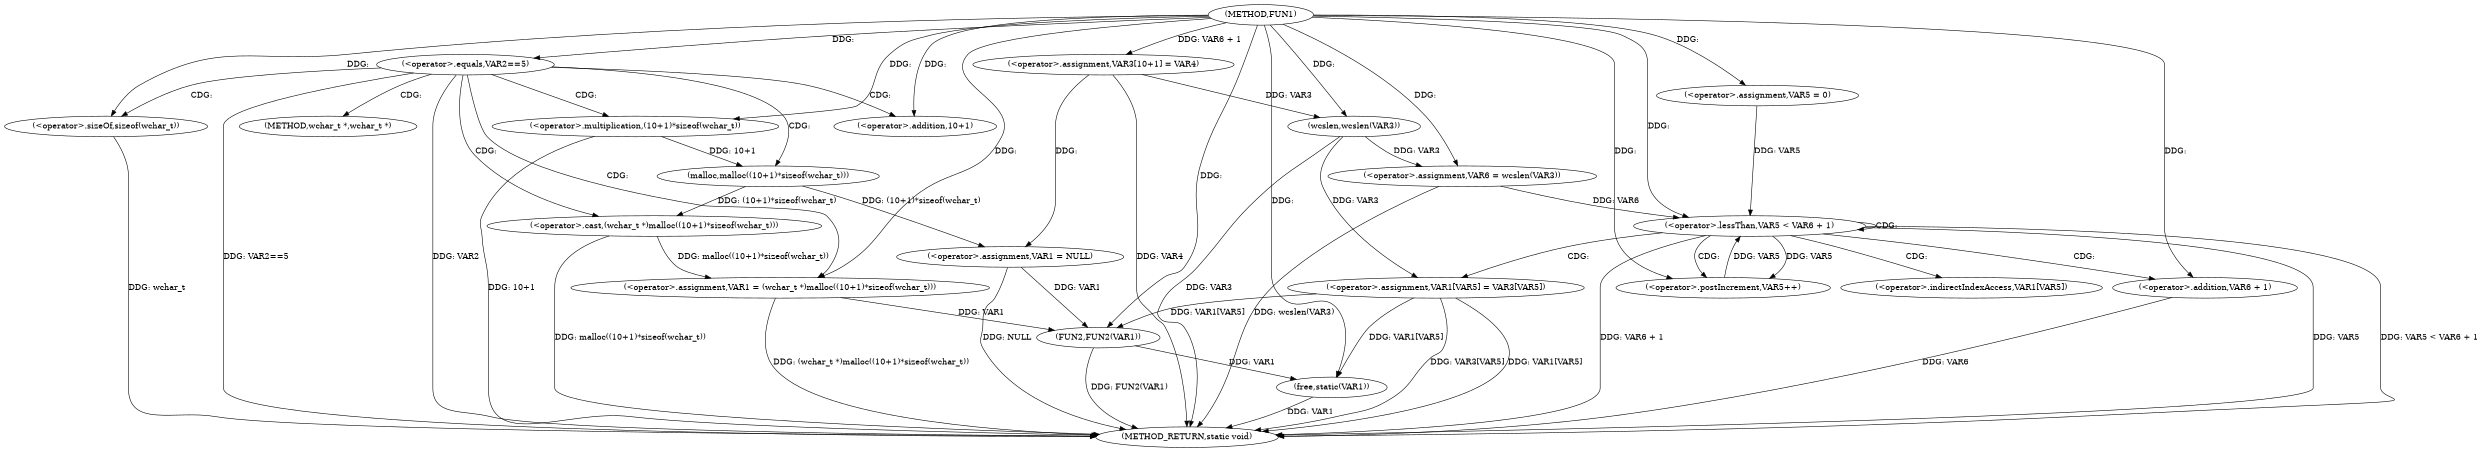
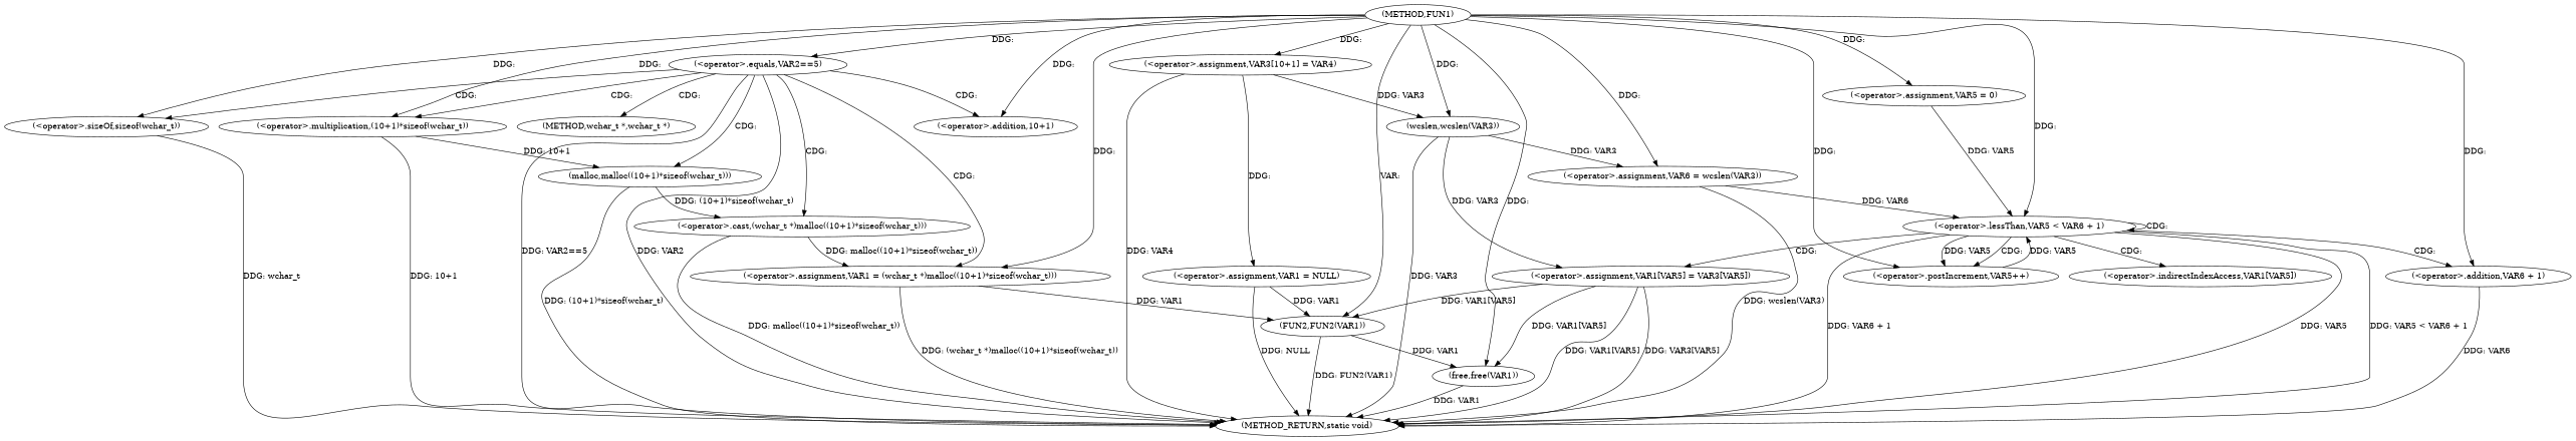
  digraph {
    n1 [label="(METHOD,FUN1)"]
    n2 [label="(<operator>.equals,VAR2==5)"]
    n3 [label="(<operator>.assignment,VAR1 = (wchar_t *)malloc((10+1)*sizeof(wchar_t)))"]
    n4 [label="(<operator>.multiplication,(10+1)*sizeof(wchar_t))"]
    n5 [label="(<operator>.addition,10+1)"]
    n6 [label="(<operator>.sizeOf,sizeof(wchar_t))"]
    n7 [label="(<operator>.assignment,VAR3[10+1] = VAR4)"]
    n8 [label="(<operator>.assignment,VAR6 = wcslen(VAR3))"]
    n9 [label="(wcslen,wcslen(VAR3))"]
    n10 [label="(<operator>.assignment,VAR5 = 0)"]
    n11 [label="(<operator>.lessThan,VAR5 < VAR6 + 1)"]
    n12 [label="(<operator>.addition,VAR6 + 1)"]
    n13 [label="(<operator>.postIncrement,VAR5++)"]
    n14 [label="(FUN2,FUN2(VAR1))"]
-   n15 [label="(free,static(VAR1))"]
+   n15 [label="(free,free(VAR1))"]
    n16 [label="(<operator>.assignment,VAR1 = NULL)"]
    n17 [label="(METHOD_RETURN,static void)"]
    n18 [label="(<operator>.cast,(wchar_t *)malloc((10+1)*sizeof(wchar_t)))"]
    n19 [label="(malloc,malloc((10+1)*sizeof(wchar_t)))"]
    n20 [label="(METHOD,wchar_t *,wchar_t *)"]
    n21 [label="(<operator>.assignment,VAR1[VAR5] = VAR3[VAR5])"]
    n22 [label="(<operator>.indirectIndexAccess,VAR1[VAR5])"]
    n1 -> n2 [label="DDG: "]
    n1 -> n3 [label="DDG: "]
    n1 -> n4 [label="DDG: "]
    n1 -> n5 [label="DDG: "]
    n1 -> n6 [label="DDG: "]
-   n1 -> n7 [label="DDG: VAR6 + 1"]
+   n1 -> n7 [label="DDG: "]
    n1 -> n8 [label="DDG: "]
    n1 -> n9 [label="DDG: "]
    n1 -> n10 [label="DDG: "]
    n1 -> n11 [label="DDG: "]
    n1 -> n12 [label="DDG: "]
    n1 -> n13 [label="DDG: "]
-   n1 -> n14 [label="DDG: "]
+   n1 -> n14 [label="VAR: "]
    n1 -> n15 [label="DDG: "]
    n2 -> n3 [label="CDG: "]
    n2 -> n4 [label="CDG: "]
    n2 -> n5 [label="CDG: "]
    n2 -> n6 [label="CDG: "]
    n2 -> n17 [label="DDG: VAR2"]
    n2 -> n17 [label="DDG: VAR2==5"]
    n2 -> n18 [label="CDG: "]
    n2 -> n19 [label="CDG: "]
    n2 -> n20 [label="CDG: "]
    n3 -> n14 [label="DDG: VAR1"]
    n3 -> n17 [label="DDG: (wchar_t *)malloc((10+1)*sizeof(wchar_t))"]
    n4 -> n17 [label="DDG: 10+1"]
    n4 -> n19 [label="DDG: 10+1"]
    n6 -> n17 [label="DDG: wchar_t"]
    n7 -> n9 [label="DDG: VAR3"]
    n7 -> n16 [label="DDG: "]
    n7 -> n17 [label="DDG: VAR4"]
    n8 -> n11 [label="DDG: VAR6"]
    n8 -> n17 [label="DDG: wcslen(VAR3)"]
    n9 -> n8 [label="DDG: VAR3"]
    n9 -> n17 [label="DDG: VAR3"]
    n9 -> n21 [label="DDG: VAR3"]
    n10 -> n11 [label="DDG: VAR5"]
    n11 -> n11 [label="CDG: "]
    n11 -> n12 [label="CDG: "]
    n11 -> n13 [label="DDG: VAR5"]
    n11 -> n13 [label="CDG: "]
    n11 -> n17 [label="DDG: VAR5"]
    n11 -> n17 [label="DDG: VAR5 < VAR6 + 1"]
    n11 -> n17 [label="DDG: VAR6 + 1"]
    n11 -> n21 [label="CDG: "]
    n11 -> n22 [label="CDG: "]
    n12 -> n17 [label="DDG: VAR6"]
    n13 -> n11 [label="DDG: VAR5"]
    n14 -> n15 [label="DDG: VAR1"]
    n14 -> n17 [label="DDG: FUN2(VAR1)"]
    n15 -> n17 [label="DDG: VAR1"]
    n16 -> n14 [label="DDG: VAR1"]
    n16 -> n17 [label="DDG: NULL"]
    n18 -> n3 [label="DDG: malloc((10+1)*sizeof(wchar_t))"]
    n18 -> n17 [label="DDG: malloc((10+1)*sizeof(wchar_t))"]
-   n19 -> n16 [label="DDG: (10+1)*sizeof(wchar_t)"]
+   n19 -> n17 [label="DDG: (10+1)*sizeof(wchar_t)"]
    n19 -> n18 [label="DDG: (10+1)*sizeof(wchar_t)"]
    n21 -> n14 [label="DDG: VAR1[VAR5]"]
    n21 -> n15 [label="DDG: VAR1[VAR5]"]
    n21 -> n17 [label="DDG: VAR3[VAR5]"]
    n21 -> n17 [label="DDG: VAR1[VAR5]"]
  }
